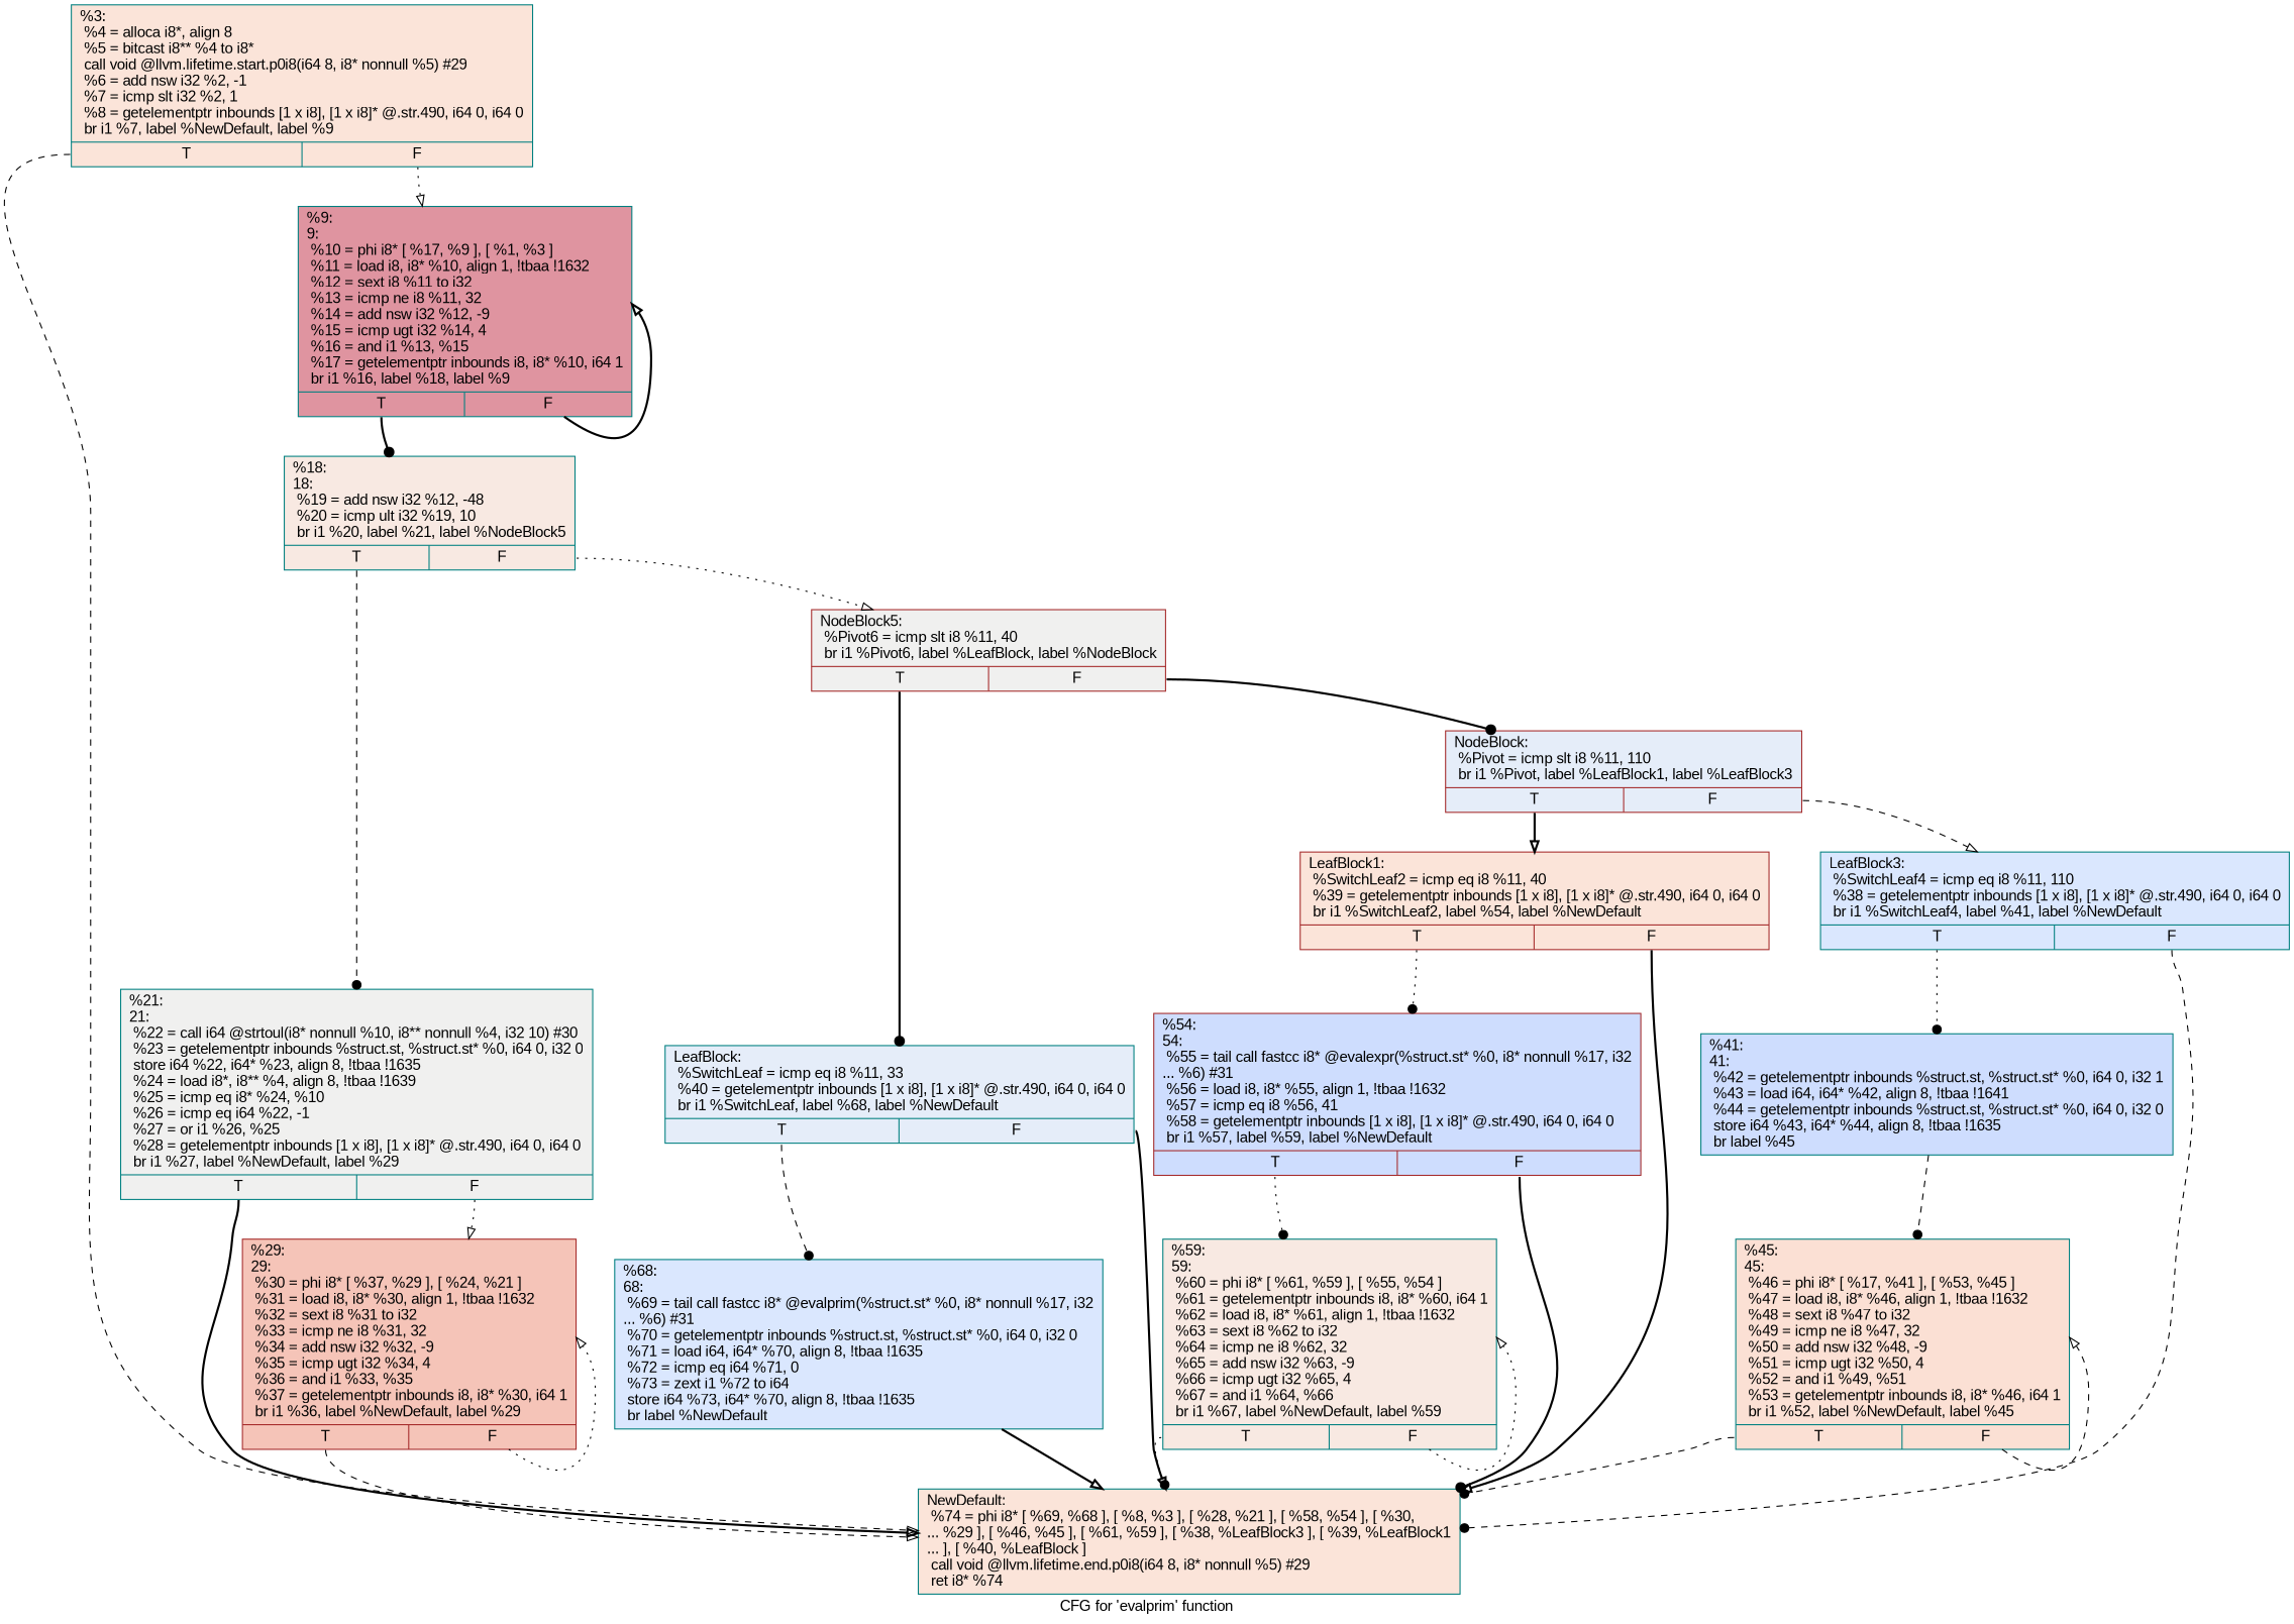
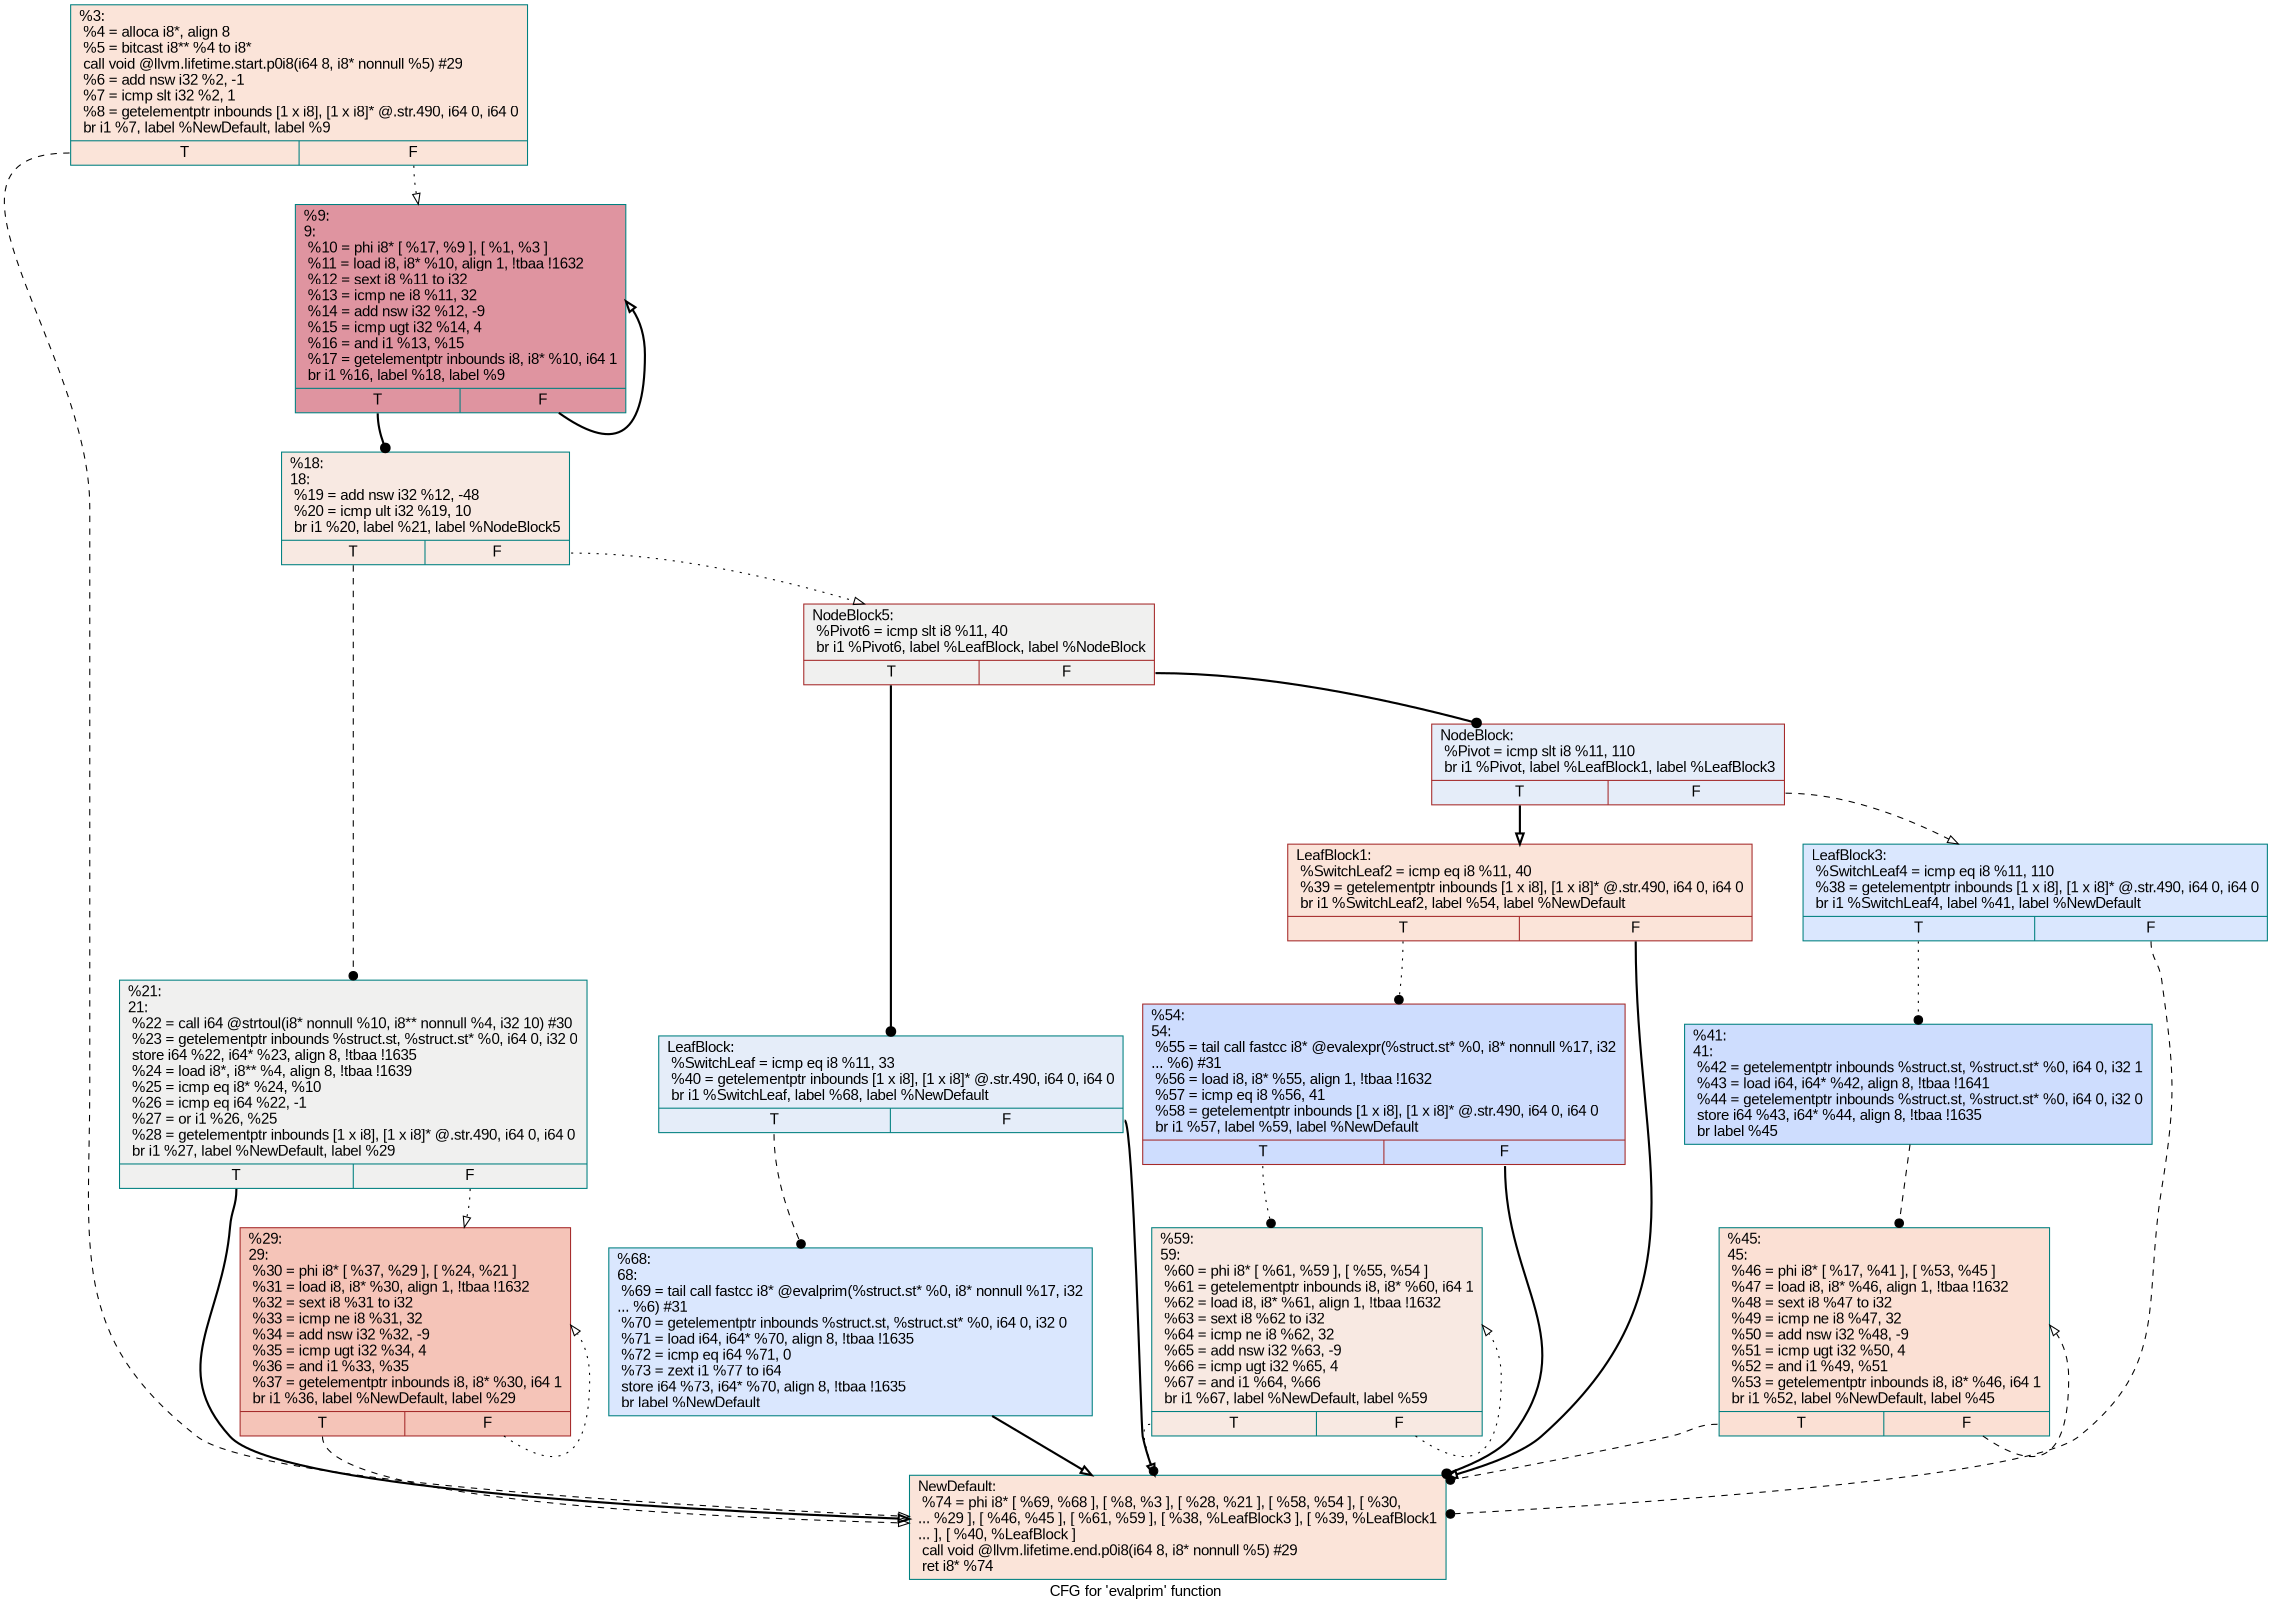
  digraph {
    fontname="Liberation Sans"
    label="CFG for 'evalprim' function"
    node [color=teal fillcolor="#f5c1a970" fontname="Liberation Sans" shape=record style=filled]
    edge [arrowhead=onormal fontname="Liberation Sans" style=bold tailport=s0]
    n1 [label="{%3:\l  %4 = alloca i8*, align 8\l  %5 = bitcast i8** %4 to i8*\l  call void @llvm.lifetime.start.p0i8(i64 8, i8* nonnull %5) #29\l  %6 = add nsw i32 %2, -1\l  %7 = icmp slt i32 %2, 1\l  %8 = getelementptr inbounds [1 x i8], [1 x i8]* @.str.490, i64 0, i64 0\l  br i1 %7, label %NewDefault, label %9\l|{<s0>T|<s1>F}}"]
    n2 [label="{NewDefault:                                       \l  %74 = phi i8* [ %69, %68 ], [ %8, %3 ], [ %28, %21 ], [ %58, %54 ], [ %30,\l... %29 ], [ %46, %45 ], [ %61, %59 ], [ %38, %LeafBlock3 ], [ %39, %LeafBlock1\l... ], [ %40, %LeafBlock ]\l  call void @llvm.lifetime.end.p0i8(i64 8, i8* nonnull %5) #29\l  ret i8* %74\l}"]
    n3 [fillcolor="#b70d2870" label="{%9:\l9:                                                \l  %10 = phi i8* [ %17, %9 ], [ %1, %3 ]\l  %11 = load i8, i8* %10, align 1, !tbaa !1632\l  %12 = sext i8 %11 to i32\l  %13 = icmp ne i8 %11, 32\l  %14 = add nsw i32 %12, -9\l  %15 = icmp ugt i32 %14, 4\l  %16 = and i1 %13, %15\l  %17 = getelementptr inbounds i8, i8* %10, i64 1\l  br i1 %16, label %18, label %9\l|{<s0>T|<s1>F}}"]
    n4 [fillcolor="#efcebd70" label="{%18:\l18:                                               \l  %19 = add nsw i32 %12, -48\l  %20 = icmp ult i32 %19, 10\l  br i1 %20, label %21, label %NodeBlock5\l|{<s0>T|<s1>F}}"]
    n5 [fillcolor="#dedcdb70" label="{%21:\l21:                                               \l  %22 = call i64 @strtoul(i8* nonnull %10, i8** nonnull %4, i32 10) #30\l  %23 = getelementptr inbounds %struct.st, %struct.st* %0, i64 0, i32 0\l  store i64 %22, i64* %23, align 8, !tbaa !1635\l  %24 = load i8*, i8** %4, align 8, !tbaa !1639\l  %25 = icmp eq i8* %24, %10\l  %26 = icmp eq i64 %22, -1\l  %27 = or i1 %26, %25\l  %28 = getelementptr inbounds [1 x i8], [1 x i8]* @.str.490, i64 0, i64 0\l  br i1 %27, label %NewDefault, label %29\l|{<s0>T|<s1>F}}"]
    n6 [color=brown fillcolor="#dedcdb70" label="{NodeBlock5:                                       \l  %Pivot6 = icmp slt i8 %11, 40\l  br i1 %Pivot6, label %LeafBlock, label %NodeBlock\l|{<s0>T|<s1>F}}"]
    n7 [color=brown fillcolor="#e97a5f70" label="{%29:\l29:                                               \l  %30 = phi i8* [ %37, %29 ], [ %24, %21 ]\l  %31 = load i8, i8* %30, align 1, !tbaa !1632\l  %32 = sext i8 %31 to i32\l  %33 = icmp ne i8 %31, 32\l  %34 = add nsw i32 %32, -9\l  %35 = icmp ugt i32 %34, 4\l  %36 = and i1 %33, %35\l  %37 = getelementptr inbounds i8, i8* %30, i64 1\l  br i1 %36, label %NewDefault, label %29\l|{<s0>T|<s1>F}}"]
    n8 [fillcolor="#c5d6f270" label="{LeafBlock:                                        \l  %SwitchLeaf = icmp eq i8 %11, 33\l  %40 = getelementptr inbounds [1 x i8], [1 x i8]* @.str.490, i64 0, i64 0\l  br i1 %SwitchLeaf, label %68, label %NewDefault\l|{<s0>T|<s1>F}}"]
    n9 [color=brown fillcolor="#c5d6f270" label="{NodeBlock:                                        \l  %Pivot = icmp slt i8 %11, 110\l  br i1 %Pivot, label %LeafBlock1, label %LeafBlock3\l|{<s0>T|<s1>F}}"]
-   n10 [fillcolor="#abc8fd70" label="{%68:\l68:                                               \l  %69 = tail call fastcc i8* @evalprim(%struct.st* %0, i8* nonnull %17, i32\l... %6) #31\l  %70 = getelementptr inbounds %struct.st, %struct.st* %0, i64 0, i32 0\l  %71 = load i64, i64* %70, align 8, !tbaa !1635\l  %72 = icmp eq i64 %71, 0\l  %73 = zext i1 %72 to i64\l  store i64 %73, i64* %70, align 8, !tbaa !1635\l  br label %NewDefault\l}"]
+   n10 [fillcolor="#abc8fd70" label="{%68:\l68:                                               \l  %69 = tail call fastcc i8* @evalprim(%struct.st* %0, i8* nonnull %17, i32\l... %6) #31\l  %70 = getelementptr inbounds %struct.st, %struct.st* %0, i64 0, i32 0\l  %71 = load i64, i64* %70, align 8, !tbaa !1635\l  %72 = icmp eq i64 %71, 0\l  %73 = zext i1 %77 to i64\l  store i64 %73, i64* %70, align 8, !tbaa !1635\l  br label %NewDefault\l}"]
    n11 [color=brown label="{LeafBlock1:                                       \l  %SwitchLeaf2 = icmp eq i8 %11, 40\l  %39 = getelementptr inbounds [1 x i8], [1 x i8]* @.str.490, i64 0, i64 0\l  br i1 %SwitchLeaf2, label %54, label %NewDefault\l|{<s0>T|<s1>F}}"]
    n12 [fillcolor="#abc8fd70" label="{LeafBlock3:                                       \l  %SwitchLeaf4 = icmp eq i8 %11, 110\l  %38 = getelementptr inbounds [1 x i8], [1 x i8]* @.str.490, i64 0, i64 0\l  br i1 %SwitchLeaf4, label %41, label %NewDefault\l|{<s0>T|<s1>F}}"]
    n13 [color=brown fillcolor="#8fb1fe70" label="{%54:\l54:                                               \l  %55 = tail call fastcc i8* @evalexpr(%struct.st* %0, i8* nonnull %17, i32\l... %6) #31\l  %56 = load i8, i8* %55, align 1, !tbaa !1632\l  %57 = icmp eq i8 %56, 41\l  %58 = getelementptr inbounds [1 x i8], [1 x i8]* @.str.490, i64 0, i64 0\l  br i1 %57, label %59, label %NewDefault\l|{<s0>T|<s1>F}}"]
    n14 [fillcolor="#8fb1fe70" label="{%41:\l41:                                               \l  %42 = getelementptr inbounds %struct.st, %struct.st* %0, i64 0, i32 1\l  %43 = load i64, i64* %42, align 8, !tbaa !1641\l  %44 = getelementptr inbounds %struct.st, %struct.st* %0, i64 0, i32 0\l  store i64 %43, i64* %44, align 8, !tbaa !1635\l  br label %45\l}"]
    n15 [fillcolor="#efcebd70" label="{%59:\l59:                                               \l  %60 = phi i8* [ %61, %59 ], [ %55, %54 ]\l  %61 = getelementptr inbounds i8, i8* %60, i64 1\l  %62 = load i8, i8* %61, align 1, !tbaa !1632\l  %63 = sext i8 %62 to i32\l  %64 = icmp ne i8 %62, 32\l  %65 = add nsw i32 %63, -9\l  %66 = icmp ugt i32 %65, 4\l  %67 = and i1 %64, %66\l  br i1 %67, label %NewDefault, label %59\l|{<s0>T|<s1>F}}"]
    n16 [fillcolor="#f7b99e70" label="{%45:\l45:                                               \l  %46 = phi i8* [ %17, %41 ], [ %53, %45 ]\l  %47 = load i8, i8* %46, align 1, !tbaa !1632\l  %48 = sext i8 %47 to i32\l  %49 = icmp ne i8 %47, 32\l  %50 = add nsw i32 %48, -9\l  %51 = icmp ugt i32 %50, 4\l  %52 = and i1 %49, %51\l  %53 = getelementptr inbounds i8, i8* %46, i64 1\l  br i1 %52, label %NewDefault, label %45\l|{<s0>T|<s1>F}}"]
    n1 -> n2 [style=dashed]
    n1 -> n3 [style=dotted tailport=s1]
    n3 -> n3 [tailport=s1]
    n3 -> n4 [arrowhead=dot]
    n4 -> n5 [arrowhead=dot style=dashed]
    n4 -> n6 [style=dotted tailport=s1]
    n5 -> n2
    n5 -> n7 [style=dotted tailport=s1]
    n6 -> n8 [arrowhead=dot]
    n6 -> n9 [arrowhead=dot tailport=s1]
    n7 -> n2 [style=dashed]
    n7 -> n7 [style=dotted tailport=s1]
    n8 -> n2 [tailport=s1]
    n8 -> n10 [arrowhead=dot style=dashed]
    n9 -> n11
    n9 -> n12 [style=dashed tailport=s1]
    n10 -> n2
    n11 -> n2 [tailport=s1]
    n11 -> n13 [arrowhead=dot style=dotted]
    n12 -> n2 [arrowhead=dot style=dashed tailport=s1]
    n12 -> n14 [arrowhead=dot style=dotted]
    n13 -> n2 [arrowhead=dot tailport=s1]
    n13 -> n15 [arrowhead=dot style=dotted]
    n14 -> n16 [arrowhead=dot style=dashed]
    n15 -> n2 [arrowhead=dot style=dotted]
    n15 -> n15 [style=dotted tailport=s1]
    n16 -> n2 [arrowhead=dot style=dashed]
    n16 -> n16 [style=dashed tailport=s1]
  }
